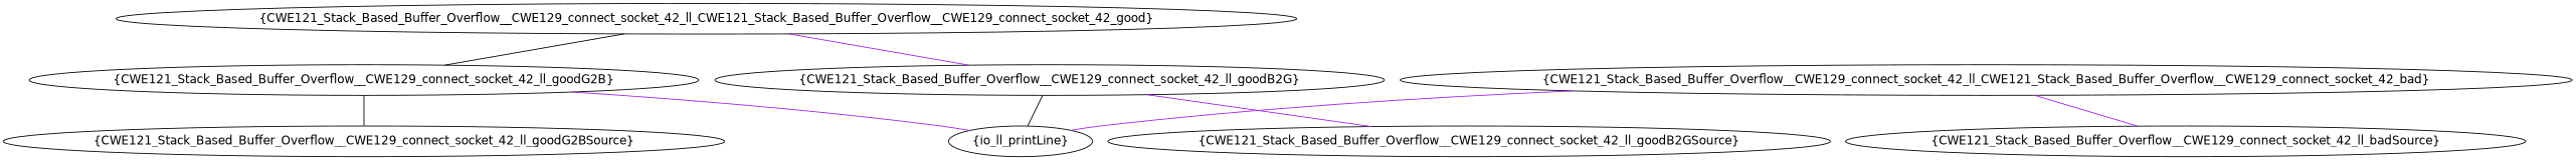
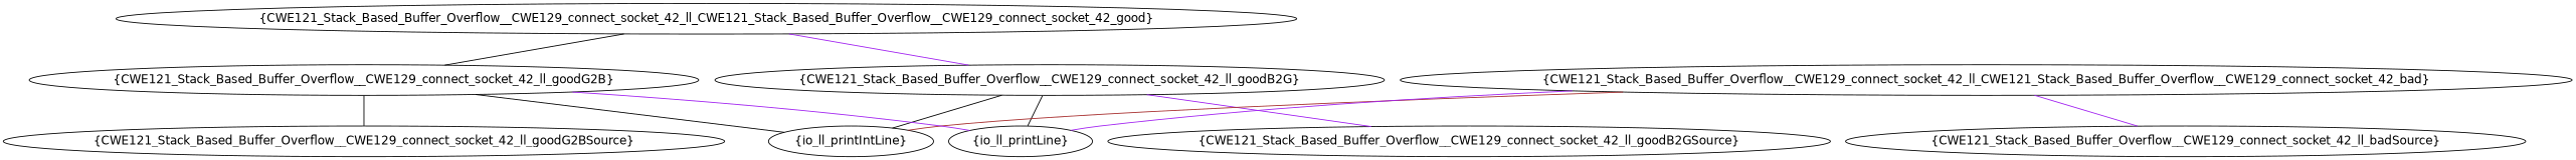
  graph {
    fontname="DejaVu Sans"
    node [fontname="DejaVu Sans"]
    edge [color=purple fontname="DejaVu Sans"]
    n1 [label="{CWE121_Stack_Based_Buffer_Overflow__CWE129_connect_socket_42_ll_goodB2G}"]
    n2 [label="{CWE121_Stack_Based_Buffer_Overflow__CWE129_connect_socket_42_ll_goodB2GSource}"]
+   n3 [label="{io_ll_printIntLine}"]
    n4 [label="{io_ll_printLine}"]
    n5 [label="{CWE121_Stack_Based_Buffer_Overflow__CWE129_connect_socket_42_ll_CWE121_Stack_Based_Buffer_Overflow__CWE129_connect_socket_42_bad}"]
    n6 [label="{CWE121_Stack_Based_Buffer_Overflow__CWE129_connect_socket_42_ll_badSource}"]
    n7 [label="{CWE121_Stack_Based_Buffer_Overflow__CWE129_connect_socket_42_ll_CWE121_Stack_Based_Buffer_Overflow__CWE129_connect_socket_42_good}"]
    n8 [label="{CWE121_Stack_Based_Buffer_Overflow__CWE129_connect_socket_42_ll_goodG2B}"]
    n9 [label="{CWE121_Stack_Based_Buffer_Overflow__CWE129_connect_socket_42_ll_goodG2BSource}"]
    n1 -- n2
+   n1 -- n3 [color=black]
    n1 -- n4 [color=black]
+   n5 -- n3 [color=brown]
    n5 -- n4
    n5 -- n6
    n7 -- n1
    n7 -- n8 [color=black]
+   n8 -- n3 [color=black]
    n8 -- n4
    n8 -- n9 [color=black]
  }
